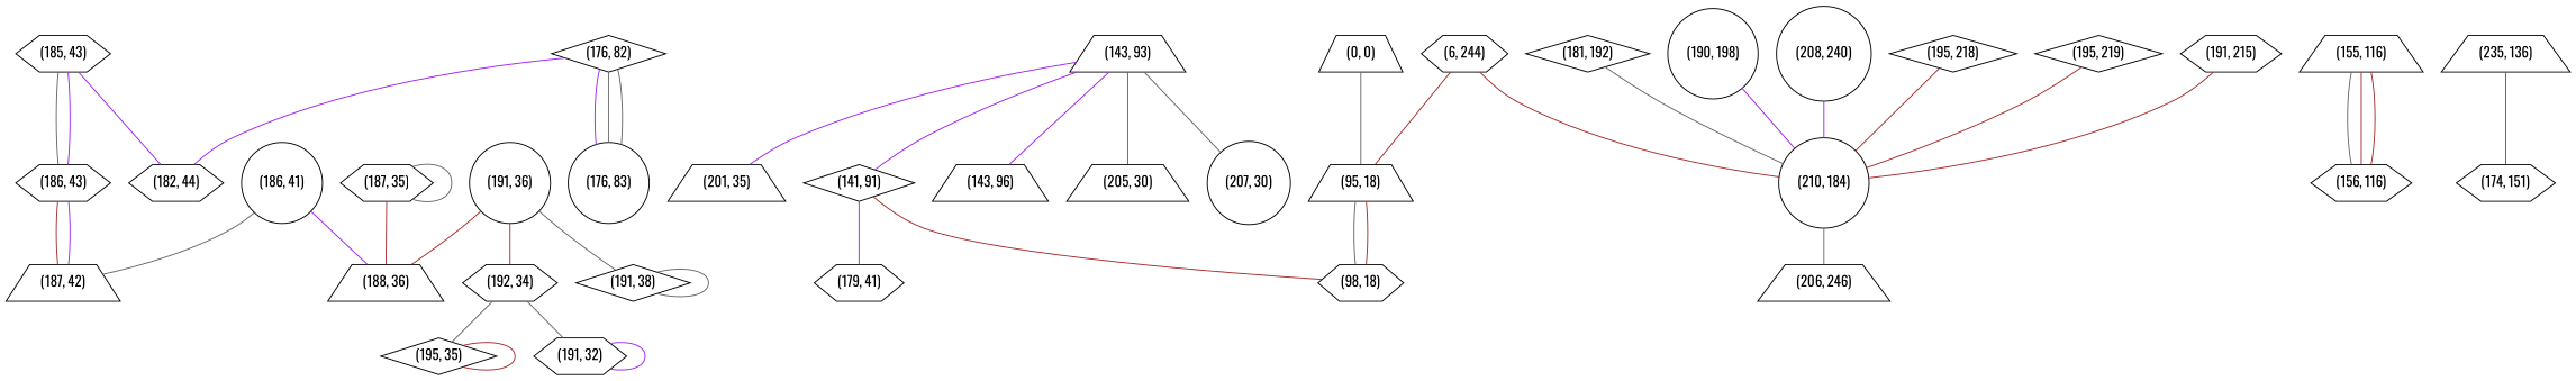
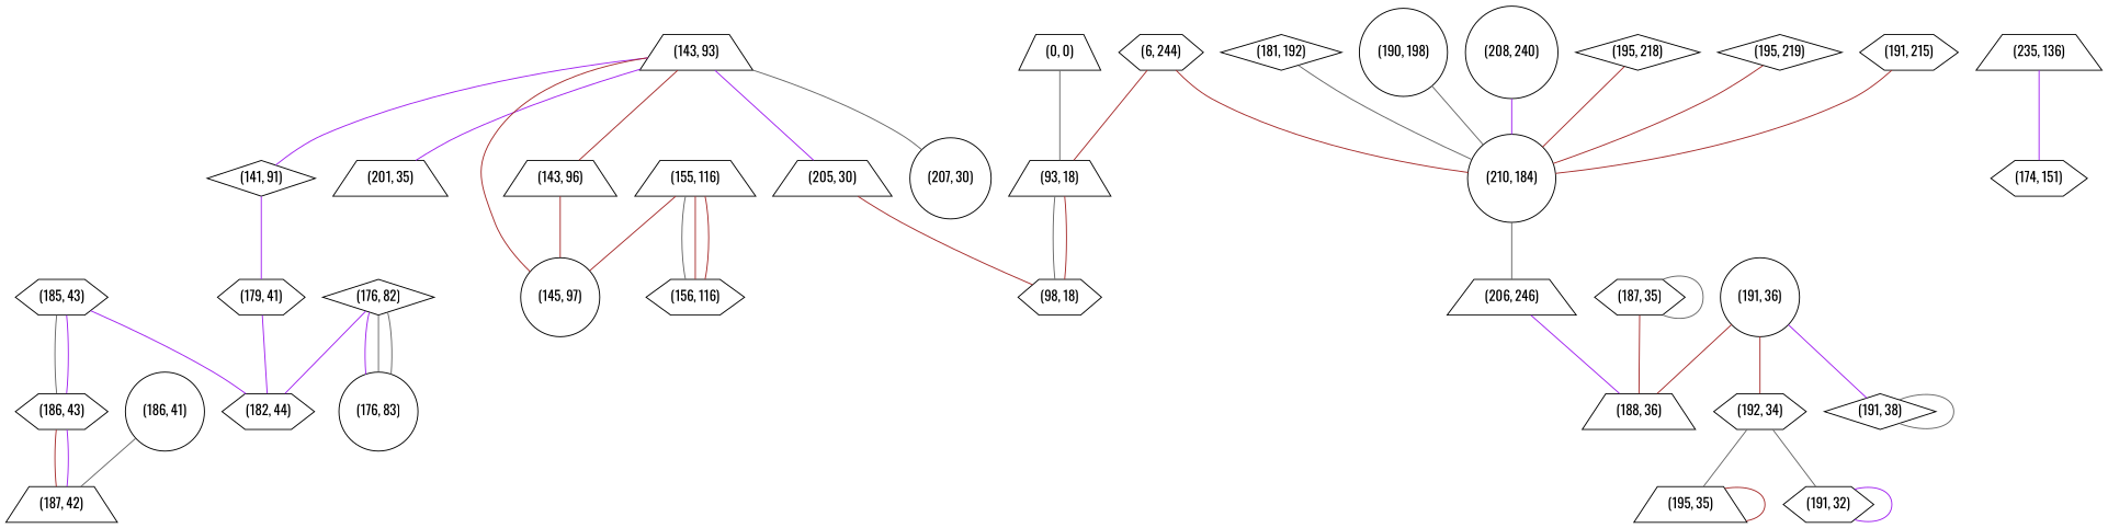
  graph {
    fontname=Oswald
    node [fontname=Oswald shape=hexagon]
    edge [color=brown fontname=Oswald weight=1]
    "(185, 43)"
    "(186, 43)"
    "(182, 44)"
    "(187, 42)" [shape=trapezium]
    "(191, 36)" [shape=circle]
    "(192, 34)"
    "(191, 38)" [shape=diamond]
    "(188, 36)" [shape=trapezium]
-   "(195, 35)" [shape=diamond]
+   "(195, 35)" [shape=trapezium]
    "(191, 32)"
    "(186, 41)" [shape=circle]
-   "(95, 18)" [shape=trapezium]
+   "(95, 18)" [shape=trapezium label="(93, 18)"]
    "(6, 244)"
    "(210, 184)" [shape=circle]
    "(98, 18)"
    "(206, 246)" [shape=trapezium]
    "(143, 93)" [shape=trapezium]
    "(201, 35)" [shape=trapezium]
    "(141, 91)" [shape=diamond]
    "(143, 96)" [shape=trapezium]
    "(205, 30)" [shape=trapezium]
    "(207, 30)" [shape=circle]
+   "(145, 97)" [shape=circle]
    "(179, 41)"
    "(176, 82)" [shape=diamond]
    "(176, 83)" [shape=circle]
    "(181, 192)" [shape=diamond]
    "(0, 0)" [shape=trapezium]
    "(187, 35)"
    "(190, 198)" [shape=circle]
    "(155, 116)" [shape=trapezium]
    "(156, 116)"
    "(235, 136)" [shape=trapezium]
    "(174, 151)"
    "(208, 240)" [shape=circle]
    "(195, 218)" [shape=diamond]
    "(195, 219)" [shape=diamond]
    "(191, 215)"
    "(185, 43)" -- "(186, 43)" [color=gray40]
    "(185, 43)" -- "(186, 43)" [color=purple]
    "(185, 43)" -- "(182, 44)" [color=purple]
    "(186, 43)" -- "(187, 42)"
    "(186, 43)" -- "(187, 42)" [color=purple]
    "(191, 36)" -- "(192, 34)"
-   "(191, 36)" -- "(191, 38)" [color=gray40]
+   "(191, 36)" -- "(191, 38)" [color=purple]
    "(191, 36)" -- "(188, 36)"
    "(192, 34)" -- "(195, 35)" [color=gray40]
    "(192, 34)" -- "(191, 32)" [color=gray40]
    "(191, 38)" -- "(191, 38)" [color=gray40 weight=2]
    "(195, 35)" -- "(195, 35)" [weight=2]
    "(191, 32)" -- "(191, 32)" [color=purple weight=2]
    "(186, 41)" -- "(187, 42)" [color=gray40]
-   "(186, 41)" -- "(188, 36)" [color=purple]
+   "(206, 246)" -- "(188, 36)" [color=purple]
    "(95, 18)" -- "(98, 18)" [color=gray40]
    "(95, 18)" -- "(98, 18)" [weight=2]
    "(6, 244)" -- "(95, 18)"
    "(6, 244)" -- "(210, 184)" [weight=3]
    "(210, 184)" -- "(206, 246)" [color=gray40 weight=3]
    "(143, 93)" -- "(201, 35)" [color=purple weight=3]
    "(143, 93)" -- "(141, 91)" [color=purple]
-   "(143, 93)" -- "(143, 96)" [color=purple]
+   "(143, 93)" -- "(143, 96)"
    "(143, 93)" -- "(205, 30)" [color=purple weight=3]
    "(143, 93)" -- "(207, 30)" [color=gray40 weight=3]
-   "(141, 91)" -- "(98, 18)"
+   "(143, 93)" -- "(145, 97)"
+   "(205, 30)" -- "(98, 18)"
    "(141, 91)" -- "(179, 41)" [color=purple weight=3]
+   "(143, 96)" -- "(145, 97)"
+   "(179, 41)" -- "(182, 44)" [color=purple]
    "(176, 82)" -- "(182, 44)" [color=purple]
    "(176, 82)" -- "(176, 83)" [color=purple]
    "(176, 82)" -- "(176, 83)" [color=gray40]
    "(176, 82)" -- "(176, 83)" [color=gray40]
    "(181, 192)" -- "(210, 184)" [color=gray40 weight=3]
    "(0, 0)" -- "(95, 18)" [color=gray40 weight=4]
    "(187, 35)" -- "(188, 36)"
    "(187, 35)" -- "(187, 35)" [color=gray40 weight=2]
-   "(190, 198)" -- "(210, 184)" [color=purple weight=3]
+   "(190, 198)" -- "(210, 184)" [color=gray40 weight=3]
+   "(155, 116)" -- "(145, 97)"
    "(155, 116)" -- "(156, 116)" [color=gray40]
    "(155, 116)" -- "(156, 116)"
    "(155, 116)" -- "(156, 116)"
    "(235, 136)" -- "(174, 151)" [color=purple weight=3]
    "(208, 240)" -- "(210, 184)" [color=purple weight=3]
    "(195, 218)" -- "(210, 184)" [weight=3]
    "(195, 219)" -- "(210, 184)" [weight=3]
    "(191, 215)" -- "(210, 184)" [weight=3]
  }
